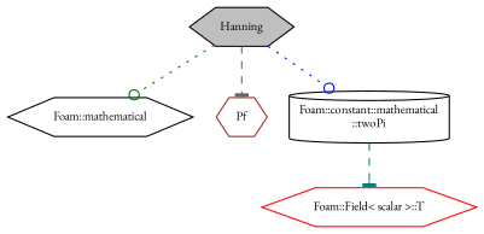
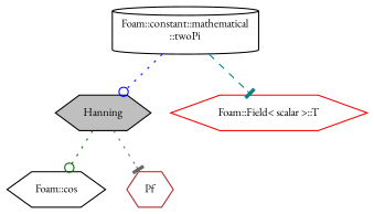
  digraph {
    fontname="EB Garamond"
    rankdir=TB
    node [color=black fontname="EB Garamond" fontsize=10 shape=hexagon]
    edge [arrowhead=odot fontname="EB Garamond" fontsize=10 labelfontname=FreeSans labelfontsize=10 style=dotted]
    n1 [fillcolor=grey75 fontcolor=black height=0.2 label=Hanning style=filled width=0.4]
-   n2 [height=0.2 label="Foam::mathematical" width=0.4]
+   n2 [height=0.2 label="Foam::cos" width=0.4]
    n3 [color=brown height=0.2 label=Pf width=0.4]
    n4 [height=0.2 label="Foam::constant::mathematical\l::twoPi" shape=cylinder width=0.4]
    n5 [color=red height=0.2 label="Foam::Field\< scalar \>::T" width=0.4]
    n1 -> n2 [color=darkgreen]
-   n1 -> n3 [arrowhead=tee color=gray40 style=dashed]
-   n1 -> n4 [color=blue]
+   n1 -> n3 [arrowhead=tee color=gray40]
+   n4 -> n1 [color=blue]
    n4 -> n5 [arrowhead=tee color=teal style=dashed]
  }
